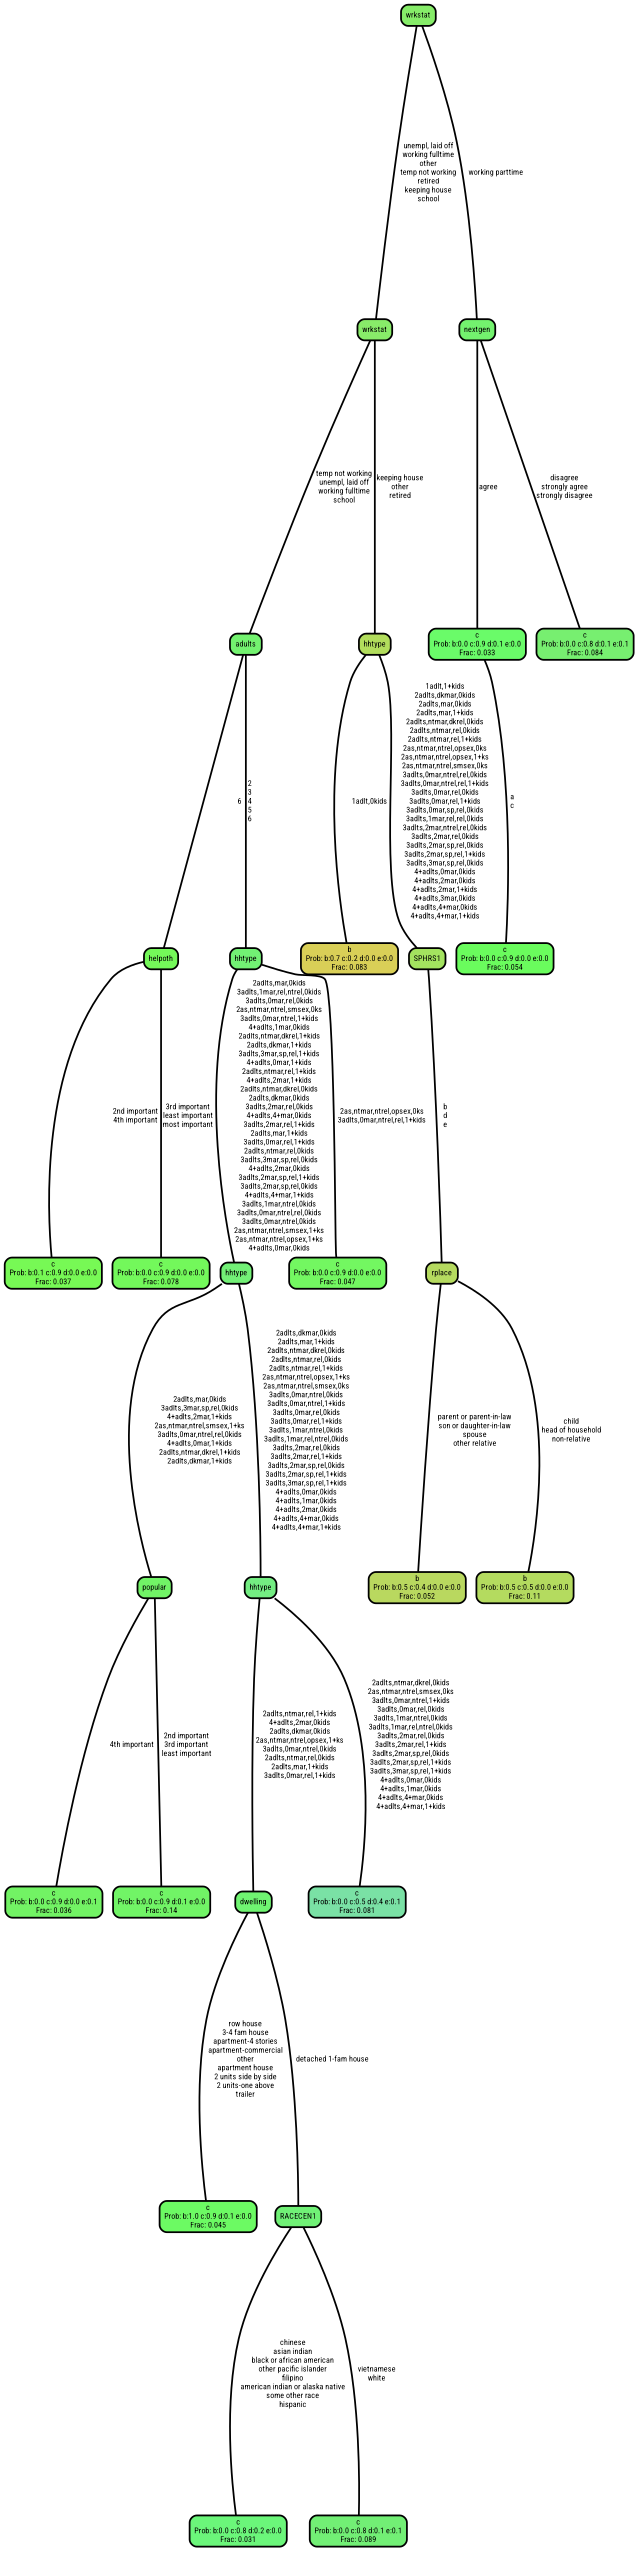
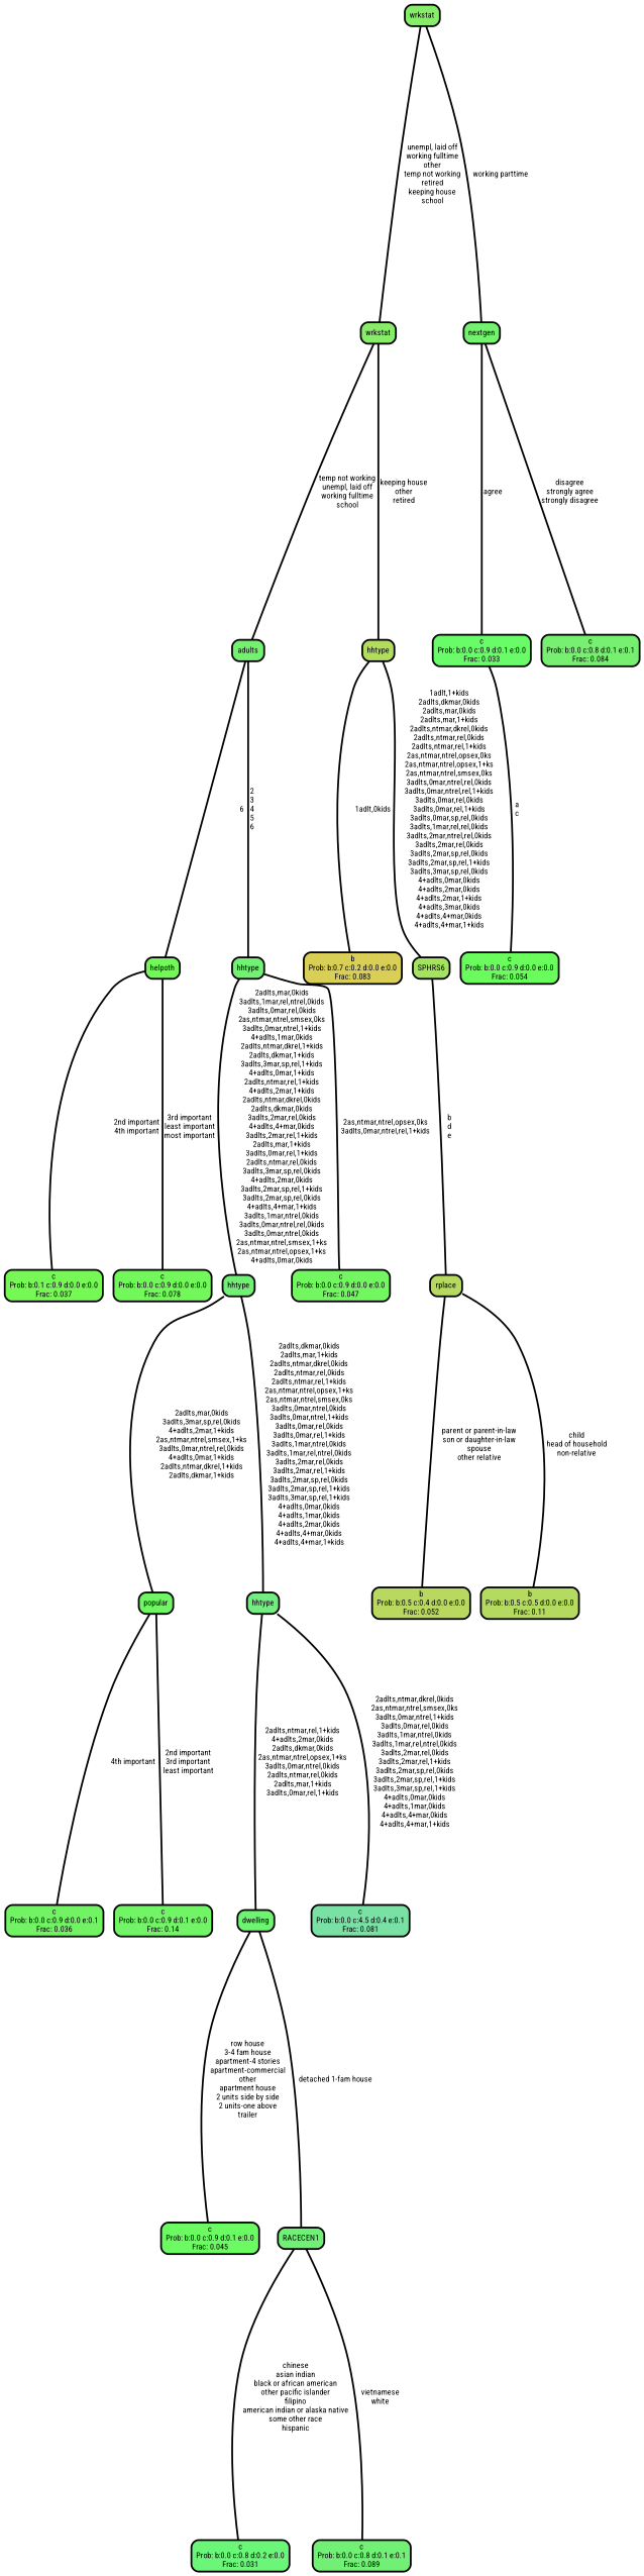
  graph {
    fontname="Roboto Condensed"
    ranksep="0 equally"
    splines=straight
    node [color=black fillcolor="#71f466" fontcolor=black fontname="Roboto Condensed" penwidth=3 shape=box style="filled, rounded"]
    edge [color=black fontname="Roboto Condensed" penwidth=3]
    n1 [fillcolor="#77f955" label="c\nProb: b:0.1 c:0.9 d:0.0 e:0.0\nFrac: 0.037"]
    n2 [fillcolor="#74f859" label=helpoth]
    n3 [fillcolor="#73f85b" label="c\nProb: b:0.0 c:0.9 d:0.0 e:0.0\nFrac: 0.078"]
    n4 [fillcolor="#73f26f" label=adults]
    n5 [fillcolor="#72f174" label=hhtype]
    n6 [fillcolor="#72f076" label=hhtype]
    n7 [fillcolor="#73f761" label="c\nProb: b:0.0 c:0.9 d:0.0 e:0.0\nFrac: 0.047"]
    n8 [fillcolor="#72f364" label="c\nProb: b:0.0 c:0.9 d:0.0 e:0.1\nFrac: 0.036"]
    n9 [label=popular]
    n10 [label="c\nProb: b:0.0 c:0.9 d:0.1 e:0.0\nFrac: 0.14"]
    n11 [fillcolor="#73ed82" label=hhtype]
    n12 [fillcolor="#6ff471" label=dwelling]
-   n13 [fillcolor="#7ae1a5" label="c\nProb: b:0.0 c:0.5 d:0.4 e:0.1\nFrac: 0.081"]
-   n14 [fillcolor="#6cfa63" label="c\nProb: b:1.0 c:0.9 d:0.1 e:0.0\nFrac: 0.045"]
+   n13 [fillcolor="#7ae1a5" label="c\nProb: b:0.0 c:4.5 d:0.4 e:0.1\nFrac: 0.081"]
+   n14 [fillcolor="#6cfa63" label="c\nProb: b:0.0 c:0.9 d:0.1 e:0.0\nFrac: 0.045"]
    n15 [fillcolor="#70f176" label=RACECEN1]
    n16 [fillcolor="#6bf67a" label="c\nProb: b:0.0 c:0.8 d:0.2 e:0.0\nFrac: 0.031"]
    n17 [fillcolor="#72ef75" label="c\nProb: b:0.0 c:0.8 d:0.1 e:0.1\nFrac: 0.089"]
    n18 [fillcolor="#88eb69" label=wrkstat]
    n19 [fillcolor="#b2dd5c" label=hhtype]
    n20 [fillcolor="#d9cf57" label="b\nProb: b:0.7 c:0.2 d:0.0 e:0.0\nFrac: 0.083"]
-   n21 [fillcolor="#a3e35f" label=SPHRS1]
+   n21 [fillcolor="#a3e35f" label=SPHRS6]
    n22 [fillcolor="#b5da5f" label=rplace]
    n23 [fillcolor="#6afc5d" label="c\nProb: b:0.0 c:0.9 d:0.0 e:0.0\nFrac: 0.054"]
    n24 [fillcolor="#b9d85f" label="b\nProb: b:0.5 c:0.4 d:0.0 e:0.0\nFrac: 0.052"]
    n25 [fillcolor="#b4db5f" label="b\nProb: b:0.5 c:0.5 d:0.0 e:0.0\nFrac: 0.11"]
    n26 [fillcolor="#86ec69" label=wrkstat]
    n27 [fillcolor="#73f26e" label=nextgen]
    n28 [fillcolor="#6afb69" label="c\nProb: b:0.0 c:0.9 d:0.1 e:0.0\nFrac: 0.033"]
    n29 [fillcolor="#77ef70" label="c\nProb: b:0.0 c:0.8 d:0.1 e:0.1\nFrac: 0.084"]
    subgraph sub_1 {
      rank=same
    }
    n2 -- n1 [label=" 2nd important\n 4th important"]
    n2 -- n3 [label=" 3rd important\n least important\n most important"]
    n4 -- n2 [label=" 6"]
    n4 -- n5 [label=" 2\n 3\n 4\n 5\n 6"]
    n5 -- n6 [label=" 2adlts,mar,0kids\n 3adlts,1mar,rel,ntrel,0kids\n 3adlts,0mar,rel,0kids\n 2as,ntmar,ntrel,smsex,0ks\n 3adlts,0mar,ntrel,1+kids\n 4+adlts,1mar,0kids\n 2adlts,ntmar,dkrel,1+kids\n 2adlts,dkmar,1+kids\n 3adlts,3mar,sp,rel,1+kids\n 4+adlts,0mar,1+kids\n 2adlts,ntmar,rel,1+kids\n 4+adlts,2mar,1+kids\n 2adlts,ntmar,dkrel,0kids\n 2adlts,dkmar,0kids\n 3adlts,2mar,rel,0kids\n 4+adlts,4+mar,0kids\n 3adlts,2mar,rel,1+kids\n 2adlts,mar,1+kids\n 3adlts,0mar,rel,1+kids\n 2adlts,ntmar,rel,0kids\n 3adlts,3mar,sp,rel,0kids\n 4+adlts,2mar,0kids\n 3adlts,2mar,sp,rel,1+kids\n 3adlts,2mar,sp,rel,0kids\n 4+adlts,4+mar,1+kids\n 3adlts,1mar,ntrel,0kids\n 3adlts,0mar,ntrel,rel,0kids\n 3adlts,0mar,ntrel,0kids\n 2as,ntmar,ntrel,smsex,1+ks\n 2as,ntmar,ntrel,opsex,1+ks\n 4+adlts,0mar,0kids"]
    n5 -- n7 [label=" 2as,ntmar,ntrel,opsex,0ks\n 3adlts,0mar,ntrel,rel,1+kids"]
    n6 -- n9 [label=" 2adlts,mar,0kids\n 3adlts,3mar,sp,rel,0kids\n 4+adlts,2mar,1+kids\n 2as,ntmar,ntrel,smsex,1+ks\n 3adlts,0mar,ntrel,rel,0kids\n 4+adlts,0mar,1+kids\n 2adlts,ntmar,dkrel,1+kids\n 2adlts,dkmar,1+kids"]
    n6 -- n11 [label=" 2adlts,dkmar,0kids\n 2adlts,mar,1+kids\n 2adlts,ntmar,dkrel,0kids\n 2adlts,ntmar,rel,0kids\n 2adlts,ntmar,rel,1+kids\n 2as,ntmar,ntrel,opsex,1+ks\n 2as,ntmar,ntrel,smsex,0ks\n 3adlts,0mar,ntrel,0kids\n 3adlts,0mar,ntrel,1+kids\n 3adlts,0mar,rel,0kids\n 3adlts,0mar,rel,1+kids\n 3adlts,1mar,ntrel,0kids\n 3adlts,1mar,rel,ntrel,0kids\n 3adlts,2mar,rel,0kids\n 3adlts,2mar,rel,1+kids\n 3adlts,2mar,sp,rel,0kids\n 3adlts,2mar,sp,rel,1+kids\n 3adlts,3mar,sp,rel,1+kids\n 4+adlts,0mar,0kids\n 4+adlts,1mar,0kids\n 4+adlts,2mar,0kids\n 4+adlts,4+mar,0kids\n 4+adlts,4+mar,1+kids"]
    n9 -- n8 [label=" 4th important"]
    n9 -- n10 [label=" 2nd important\n 3rd important\n least important"]
    n11 -- n12 [label=" 2adlts,ntmar,rel,1+kids\n 4+adlts,2mar,0kids\n 2adlts,dkmar,0kids\n 2as,ntmar,ntrel,opsex,1+ks\n 3adlts,0mar,ntrel,0kids\n 2adlts,ntmar,rel,0kids\n 2adlts,mar,1+kids\n 3adlts,0mar,rel,1+kids"]
    n11 -- n13 [label=" 2adlts,ntmar,dkrel,0kids\n 2as,ntmar,ntrel,smsex,0ks\n 3adlts,0mar,ntrel,1+kids\n 3adlts,0mar,rel,0kids\n 3adlts,1mar,ntrel,0kids\n 3adlts,1mar,rel,ntrel,0kids\n 3adlts,2mar,rel,0kids\n 3adlts,2mar,rel,1+kids\n 3adlts,2mar,sp,rel,0kids\n 3adlts,2mar,sp,rel,1+kids\n 3adlts,3mar,sp,rel,1+kids\n 4+adlts,0mar,0kids\n 4+adlts,1mar,0kids\n 4+adlts,4+mar,0kids\n 4+adlts,4+mar,1+kids"]
    n12 -- n14 [label=" row house\n 3-4 fam house\n apartment-4 stories\n apartment-commercial\n other\n apartment house\n 2 units side by side\n 2 units-one above\n trailer"]
    n12 -- n15 [label=" detached 1-fam house"]
    n15 -- n16 [label=" chinese\n asian indian\n black or african american\n other pacific islander\n filipino\n american indian or alaska native\n some other race\n hispanic"]
    n15 -- n17 [label=" vietnamese\n white"]
    n18 -- n4 [label=" temp not working\n unempl, laid off\n working fulltime\n school"]
    n18 -- n19 [label=" keeping house\n other\n retired"]
    n19 -- n20 [label=" 1adlt,0kids"]
    n19 -- n21 [label=" 1adlt,1+kids\n 2adlts,dkmar,0kids\n 2adlts,mar,0kids\n 2adlts,mar,1+kids\n 2adlts,ntmar,dkrel,0kids\n 2adlts,ntmar,rel,0kids\n 2adlts,ntmar,rel,1+kids\n 2as,ntmar,ntrel,opsex,0ks\n 2as,ntmar,ntrel,opsex,1+ks\n 2as,ntmar,ntrel,smsex,0ks\n 3adlts,0mar,ntrel,rel,0kids\n 3adlts,0mar,ntrel,rel,1+kids\n 3adlts,0mar,rel,0kids\n 3adlts,0mar,rel,1+kids\n 3adlts,0mar,sp,rel,0kids\n 3adlts,1mar,rel,rel,0kids\n 3adlts,2mar,ntrel,rel,0kids\n 3adlts,2mar,rel,0kids\n 3adlts,2mar,sp,rel,0kids\n 3adlts,2mar,sp,rel,1+kids\n 3adlts,3mar,sp,rel,0kids\n 4+adlts,0mar,0kids\n 4+adlts,2mar,0kids\n 4+adlts,2mar,1+kids\n 4+adlts,3mar,0kids\n 4+adlts,4+mar,0kids\n 4+adlts,4+mar,1+kids"]
    n21 -- n22 [label=" b\n d\n e"]
    n22 -- n24 [label=" parent or parent-in-law\n son or daughter-in-law\n spouse\n other relative"]
    n22 -- n25 [label=" child\n head of household\n non-relative"]
    n26 -- n18 [label=" unempl, laid off\n working fulltime\n other\n temp not working\n retired\n keeping house\n school"]
    n26 -- n27 [label=" working parttime"]
    n27 -- n28 [label=" agree"]
    n27 -- n29 [label=" disagree\n strongly agree\n strongly disagree"]
    n28 -- n23 [label=" a\n c"]
  }
